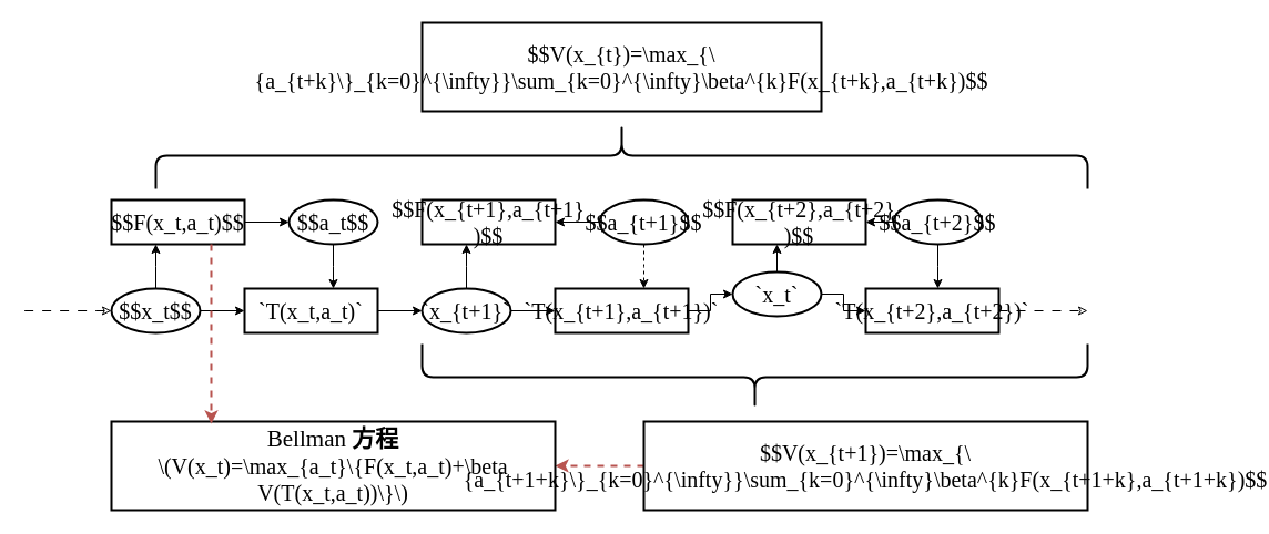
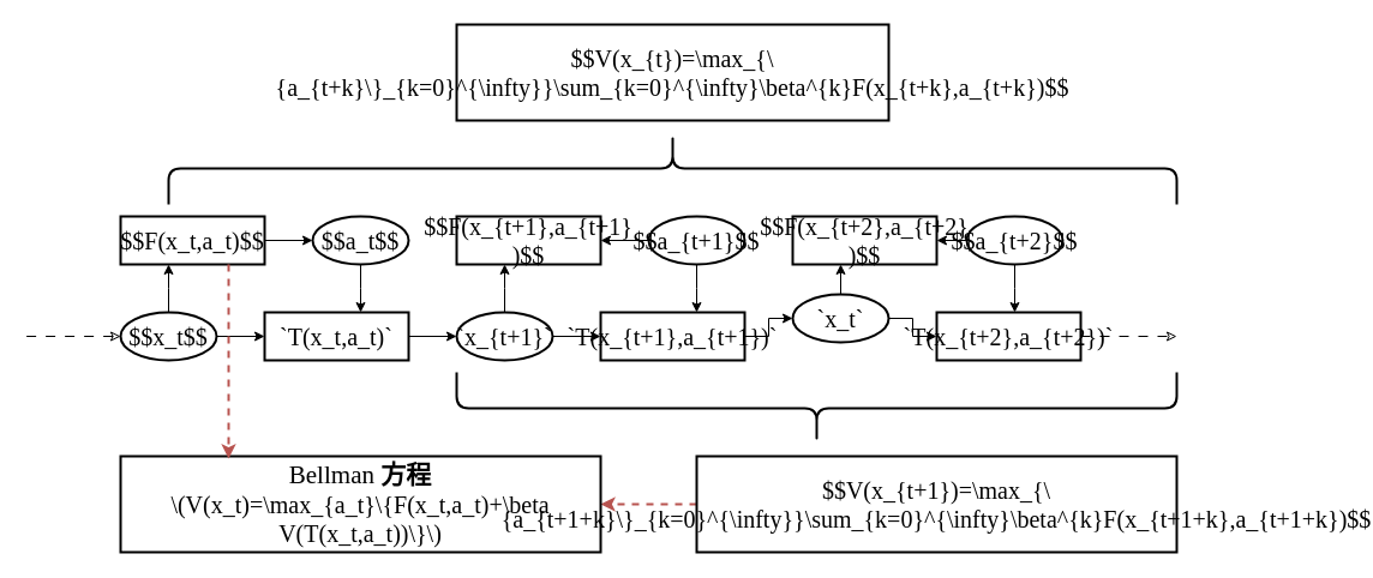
  <mxCell id="0" />
  <mxCell id="1" parent="0" />
  <mxCell id="2" value="$$V(x_{t})=\max_{\{a_{t+k}\}_{k=0}^{\infty}}\sum_{k=0}^{\infty}\beta^{k}F(x_{t+k},a_{t+k})$$" style="rounded=0;whiteSpace=wrap;html=1;fillColor=none;fontFamily=Times New Roman;fontSize=20;fontStyle=0;strokeWidth=2;spacing=0;" parent="1" vertex="1"><mxGeometry x="380" y="20" width="360" height="80" as="geometry" /></mxCell>
  <mxCell id="3" value="" style="shape=curlyBracket;whiteSpace=wrap;html=1;rounded=1;labelPosition=left;verticalLabelPosition=middle;align=right;verticalAlign=middle;direction=south;fontStyle=0;strokeWidth=2;spacing=0;" parent="1" vertex="1"><mxGeometry x="140" y="110" width="840" height="60" as="geometry" /></mxCell>
  <mxCell id="4" style="edgeStyle=orthogonalEdgeStyle;rounded=0;orthogonalLoop=1;jettySize=auto;html=1;exitX=1;exitY=0.5;exitDx=0;exitDy=0;entryX=0;entryY=0.5;entryDx=0;entryDy=0;spacing=0;" parent="1" source="5" target="7" edge="1"><mxGeometry relative="1" as="geometry" /></mxCell>
  <mxCell id="5" value="$$F(x_t,a_t)$$" style="rounded=0;whiteSpace=wrap;html=1;fillColor=none;fontSize=20;fontFamily=Times New Roman;fontStyle=0;strokeWidth=2;spacing=0;" parent="1" vertex="1"><mxGeometry x="100" y="180" width="120" height="40" as="geometry" /></mxCell>
  <mxCell id="6" value="" style="edgeStyle=elbowEdgeStyle;rounded=0;orthogonalLoop=1;jettySize=auto;html=1;spacing=0;" parent="1" source="7" target="24" edge="1"><mxGeometry relative="1" as="geometry" /></mxCell>
  <mxCell id="7" value="$$a_t$$" style="ellipse;whiteSpace=wrap;html=1;fillColor=none;fontFamily=Times New Roman;fontSize=20;fontStyle=0;strokeWidth=2;spacing=0;" parent="1" vertex="1"><mxGeometry x="260" y="180" width="80" height="40" as="geometry" /></mxCell>
- <mxCell id="8" value="" style="edgeStyle=elbowEdgeStyle;rounded=0;orthogonalLoop=1;jettySize=auto;html=1;spacing=0;dashed=1;" parent="1" source="10" target="29" edge="1"><mxGeometry relative="1" as="geometry" /></mxCell>
+ <mxCell id="8" value="" style="edgeStyle=elbowEdgeStyle;rounded=0;orthogonalLoop=1;jettySize=auto;html=1;spacing=0;" parent="1" source="10" target="29" edge="1"><mxGeometry relative="1" as="geometry" /></mxCell>
  <mxCell id="9" value="" style="edgeStyle=orthogonalEdgeStyle;rounded=0;orthogonalLoop=1;jettySize=auto;html=1;spacing=0;" parent="1" source="10" target="21" edge="1"><mxGeometry relative="1" as="geometry" /></mxCell>
  <mxCell id="10" value="$$a_{t+1}$$" style="ellipse;whiteSpace=wrap;html=1;fillColor=none;fontFamily=Times New Roman;fontStyle=0;fontSize=20;strokeWidth=2;spacing=0;" parent="1" vertex="1"><mxGeometry x="540" y="180" width="80" height="40" as="geometry" /></mxCell>
  <mxCell id="11" value="" style="edgeStyle=orthogonalEdgeStyle;rounded=0;orthogonalLoop=1;jettySize=auto;html=1;spacing=0;" parent="1" source="13" target="22" edge="1"><mxGeometry relative="1" as="geometry" /></mxCell>
  <mxCell id="12" value="" style="edgeStyle=elbowEdgeStyle;rounded=0;orthogonalLoop=1;jettySize=auto;html=1;spacing=0;" parent="1" source="13" target="31" edge="1"><mxGeometry relative="1" as="geometry" /></mxCell>
  <mxCell id="13" value="$$a_{t+2}$$" style="ellipse;whiteSpace=wrap;html=1;fillColor=none;fontSize=20;fontFamily=Times New Roman;fontStyle=0;strokeWidth=2;spacing=0;" parent="1" vertex="1"><mxGeometry x="805" y="180" width="80" height="40" as="geometry" /></mxCell>
  <mxCell id="14" value="" style="edgeStyle=elbowEdgeStyle;rounded=0;orthogonalLoop=1;jettySize=auto;html=1;spacing=0;" parent="1" source="16" target="21" edge="1"><mxGeometry relative="1" as="geometry" /></mxCell>
  <mxCell id="15" value="" style="edgeStyle=orthogonalEdgeStyle;rounded=0;orthogonalLoop=1;jettySize=auto;html=1;spacing=0;" parent="1" source="16" target="29" edge="1"><mxGeometry relative="1" as="geometry" /></mxCell>
  <mxCell id="16" value="`x_{t+1}`" style="ellipse;whiteSpace=wrap;html=1;fillColor=none;fontFamily=Times New Roman;fontSize=20;fontStyle=0;strokeWidth=2;spacing=0;" parent="1" vertex="1"><mxGeometry x="380" y="260" width="80" height="40" as="geometry" /></mxCell>
  <mxCell id="17" style="edgeStyle=orthogonalEdgeStyle;rounded=0;orthogonalLoop=1;jettySize=auto;html=1;startArrow=classic;startFill=0;endArrow=none;endFill=0;dashed=1;dashPattern=8 8;spacing=0;" parent="1" source="20" edge="1"><mxGeometry relative="1" as="geometry"><mxPoint x="20" y="280" as="targetPoint" /></mxGeometry></mxCell>
  <mxCell id="18" value="" style="edgeStyle=elbowEdgeStyle;rounded=0;orthogonalLoop=1;jettySize=auto;html=1;spacing=0;" parent="1" source="20" target="5" edge="1"><mxGeometry relative="1" as="geometry" /></mxCell>
  <mxCell id="19" value="" style="edgeStyle=orthogonalEdgeStyle;rounded=0;orthogonalLoop=1;jettySize=auto;html=1;spacing=0;" parent="1" source="20" target="24" edge="1"><mxGeometry relative="1" as="geometry" /></mxCell>
  <mxCell id="20" value="$$x_t$$" style="ellipse;whiteSpace=wrap;html=1;fillColor=none;fontFamily=Times New Roman;fontSize=20;fontStyle=0;strokeWidth=2;spacing=0;" parent="1" vertex="1"><mxGeometry x="100" y="260" width="80" height="40" as="geometry" /></mxCell>
  <mxCell id="21" value="$$F(x_{t+1},a_{t+1}&lt;br&gt;)$$" style="rounded=0;whiteSpace=wrap;html=1;fillColor=none;fontSize=20;fontFamily=Times New Roman;fontStyle=0;strokeWidth=2;spacing=0;" parent="1" vertex="1"><mxGeometry x="380" y="180" width="120" height="40" as="geometry" /></mxCell>
  <mxCell id="22" value="$$F(x_{t+2},a_{t+2}&lt;br style=&quot;border-color: var(--border-color);&quot;&gt;)$$" style="rounded=0;whiteSpace=wrap;html=1;fillColor=none;fontSize=20;fontFamily=Times New Roman;fontStyle=0;strokeWidth=2;spacing=0;" parent="1" vertex="1"><mxGeometry x="660" y="180" width="120" height="40" as="geometry" /></mxCell>
  <mxCell id="23" style="edgeStyle=orthogonalEdgeStyle;rounded=0;orthogonalLoop=1;jettySize=auto;html=1;" parent="1" source="24" target="16" edge="1"><mxGeometry relative="1" as="geometry" /></mxCell>
  <mxCell id="24" value="`T(x_t,a_t)`" style="rounded=0;whiteSpace=wrap;html=1;fillColor=none;fontSize=20;fontFamily=Times New Roman;fontStyle=0;strokeWidth=2;spacing=0;" parent="1" vertex="1"><mxGeometry x="220" y="260" width="120" height="40" as="geometry" /></mxCell>
  <mxCell id="25" value="" style="edgeStyle=elbowEdgeStyle;rounded=0;orthogonalLoop=1;jettySize=auto;html=1;spacing=0;" parent="1" source="27" target="22" edge="1"><mxGeometry relative="1" as="geometry" /></mxCell>
  <mxCell id="26" value="" style="edgeStyle=orthogonalEdgeStyle;rounded=0;orthogonalLoop=1;jettySize=auto;html=1;spacing=0;" parent="1" source="27" target="31" edge="1"><mxGeometry relative="1" as="geometry" /></mxCell>
  <mxCell id="27" value="`x_t`" style="ellipse;whiteSpace=wrap;html=1;fillColor=none;fontFamily=Times New Roman;fontSize=20;fontStyle=0;strokeWidth=2;spacing=0;" parent="1" vertex="1"><mxGeometry x="660" y="245" width="80" height="40" as="geometry" /></mxCell>
  <mxCell id="28" value="" style="edgeStyle=orthogonalEdgeStyle;rounded=0;orthogonalLoop=1;jettySize=auto;html=1;spacing=0;" parent="1" source="29" target="27" edge="1"><mxGeometry relative="1" as="geometry" /></mxCell>
  <mxCell id="29" value="`T(x_{t+1},a_{t+1})`" style="rounded=0;whiteSpace=wrap;html=1;fillColor=none;fontSize=20;fontFamily=Times New Roman;fontStyle=0;strokeWidth=2;spacing=0;" parent="1" vertex="1"><mxGeometry x="500" y="260" width="120" height="40" as="geometry" /></mxCell>
  <mxCell id="30" style="edgeStyle=orthogonalEdgeStyle;rounded=0;orthogonalLoop=1;jettySize=auto;html=1;exitX=1;exitY=0.5;exitDx=0;exitDy=0;dashed=1;dashPattern=8 8;endArrow=classic;endFill=0;spacing=0;" parent="1" source="31" edge="1"><mxGeometry relative="1" as="geometry"><mxPoint x="980" y="280" as="targetPoint" /></mxGeometry></mxCell>
  <mxCell id="31" value="`T(x_{t+2},a_{t+2})`" style="rounded=0;whiteSpace=wrap;html=1;fillColor=none;fontSize=20;fontFamily=Times New Roman;fontStyle=0;strokeWidth=2;spacing=0;" parent="1" vertex="1"><mxGeometry x="780" y="260" width="120" height="40" as="geometry" /></mxCell>
  <mxCell id="32" value="" style="edgeStyle=orthogonalEdgeStyle;rounded=0;orthogonalLoop=1;jettySize=auto;html=1;dashed=1;fillColor=#f8cecc;strokeColor=#b85450;strokeWidth=2;spacing=0;" parent="1" source="33" target="34" edge="1"><mxGeometry relative="1" as="geometry" /></mxCell>
  <mxCell id="33" value="$$V(x_{t+1})=\max_{\{a_{t+1+k}\}_{k=0}^{\infty}}\sum_{k=0}^{\infty}\beta^{k}F(x_{t+1+k},a_{t+1+k})$$" style="rounded=0;whiteSpace=wrap;html=1;fillColor=none;fontFamily=Times New Roman;fontSize=20;fontStyle=0;strokeWidth=2;spacing=0;" parent="1" vertex="1"><mxGeometry x="580" y="380" width="400" height="80" as="geometry" /></mxCell>
  <mxCell id="34" value="&lt;font style=&quot;font-size: 21px;&quot;&gt;Bellman&amp;nbsp;&lt;/font&gt;&lt;font style=&quot;font-size: 21px;&quot; face=&quot;宋体&quot;&gt;&lt;b style=&quot;&quot;&gt;&lt;font style=&quot;font-size: 21px;&quot;&gt;方程&lt;/font&gt;&lt;br&gt;&lt;/b&gt;&lt;/font&gt;\(V(x_t)=\max_{a_t}\{F(x_t,a_t)+\beta V(T(x_t,a_t))\}\)" style="rounded=0;whiteSpace=wrap;html=1;fillColor=none;fontFamily=Times New Roman;fontSize=20;fontStyle=0;strokeWidth=2;spacing=0;" parent="1" vertex="1"><mxGeometry x="100" y="380" width="400" height="80" as="geometry" /></mxCell>
  <mxCell id="35" value="" style="shape=curlyBracket;whiteSpace=wrap;html=1;rounded=1;labelPosition=left;verticalLabelPosition=middle;align=right;verticalAlign=middle;direction=north;strokeWidth=2;spacing=0;" parent="1" vertex="1"><mxGeometry x="380" y="310" width="600" height="60" as="geometry" /></mxCell>
  <mxCell id="36" style="edgeStyle=elbowEdgeStyle;rounded=0;orthogonalLoop=1;jettySize=auto;html=1;exitX=0.75;exitY=1;exitDx=0;exitDy=0;entryX=0.223;entryY=0.025;entryDx=0;entryDy=0;entryPerimeter=0;strokeColor=#b85450;fillColor=#f8cecc;strokeWidth=2;dashed=1;spacing=0;" edge="1" parent="1" source="5" target="34"><mxGeometry relative="1" as="geometry"><Array as="points"><mxPoint x="190" y="370" /></Array></mxGeometry></mxCell>
